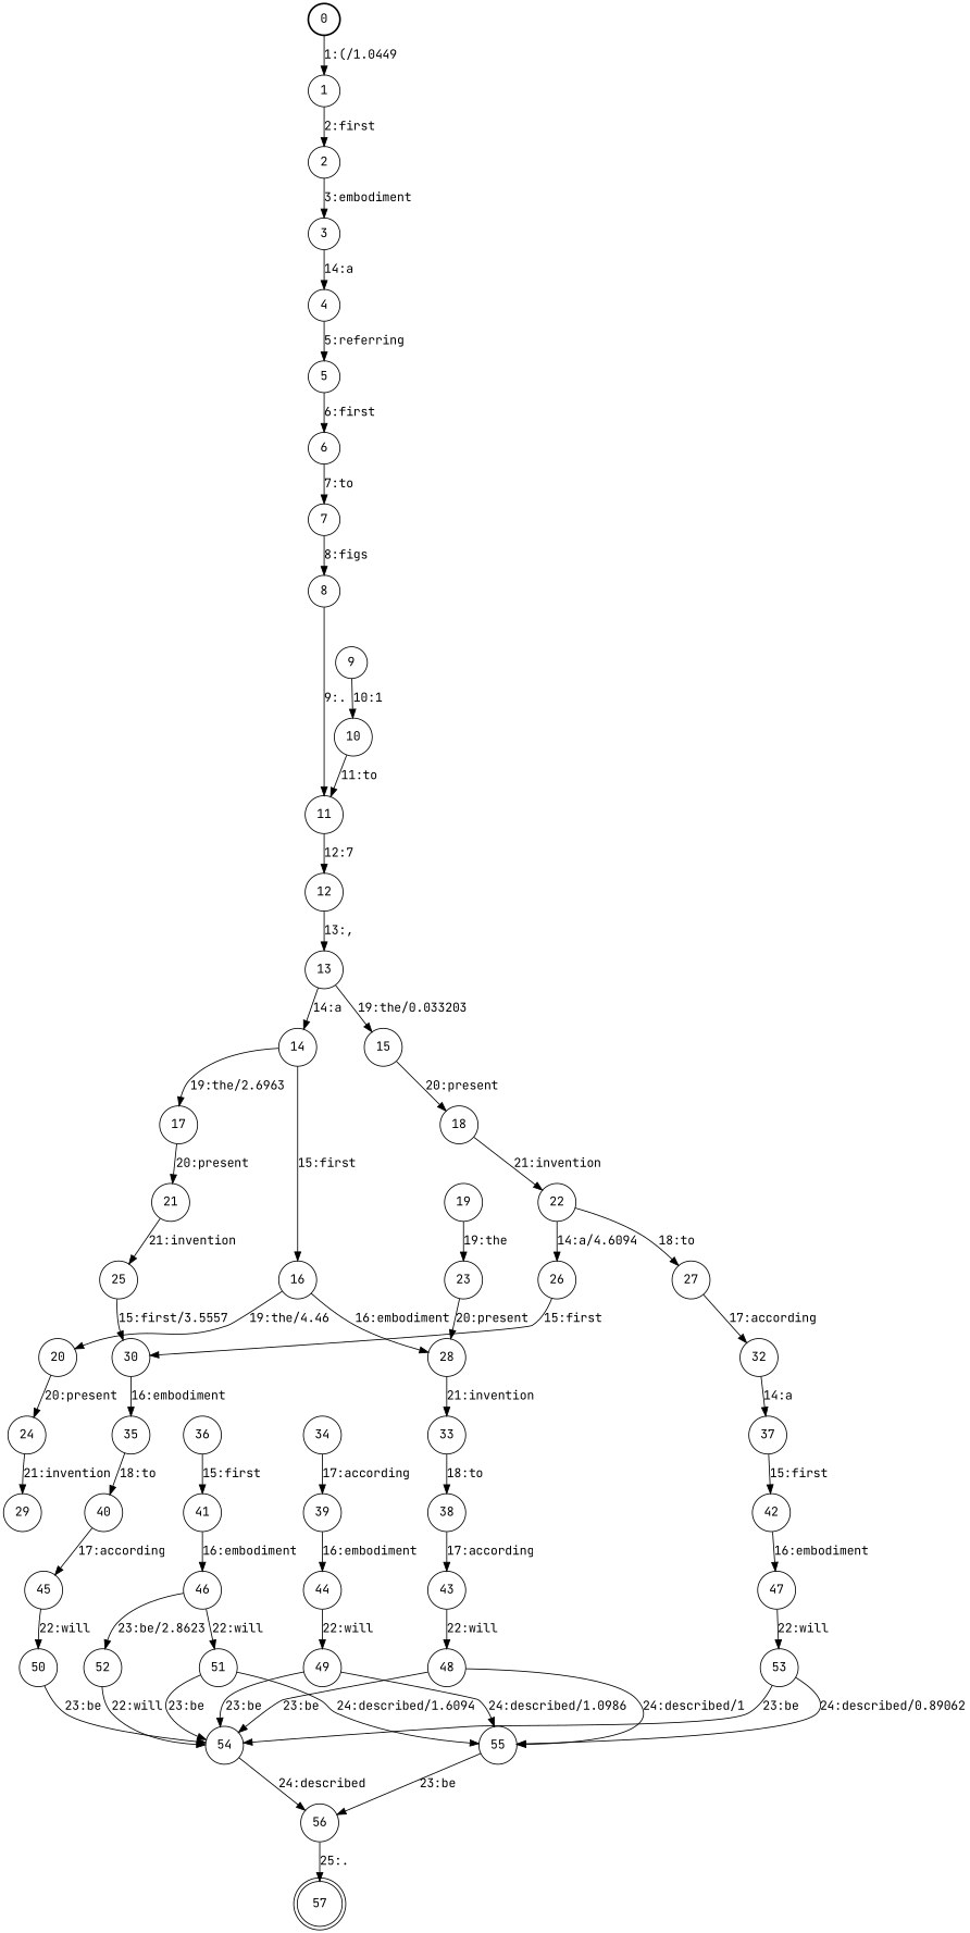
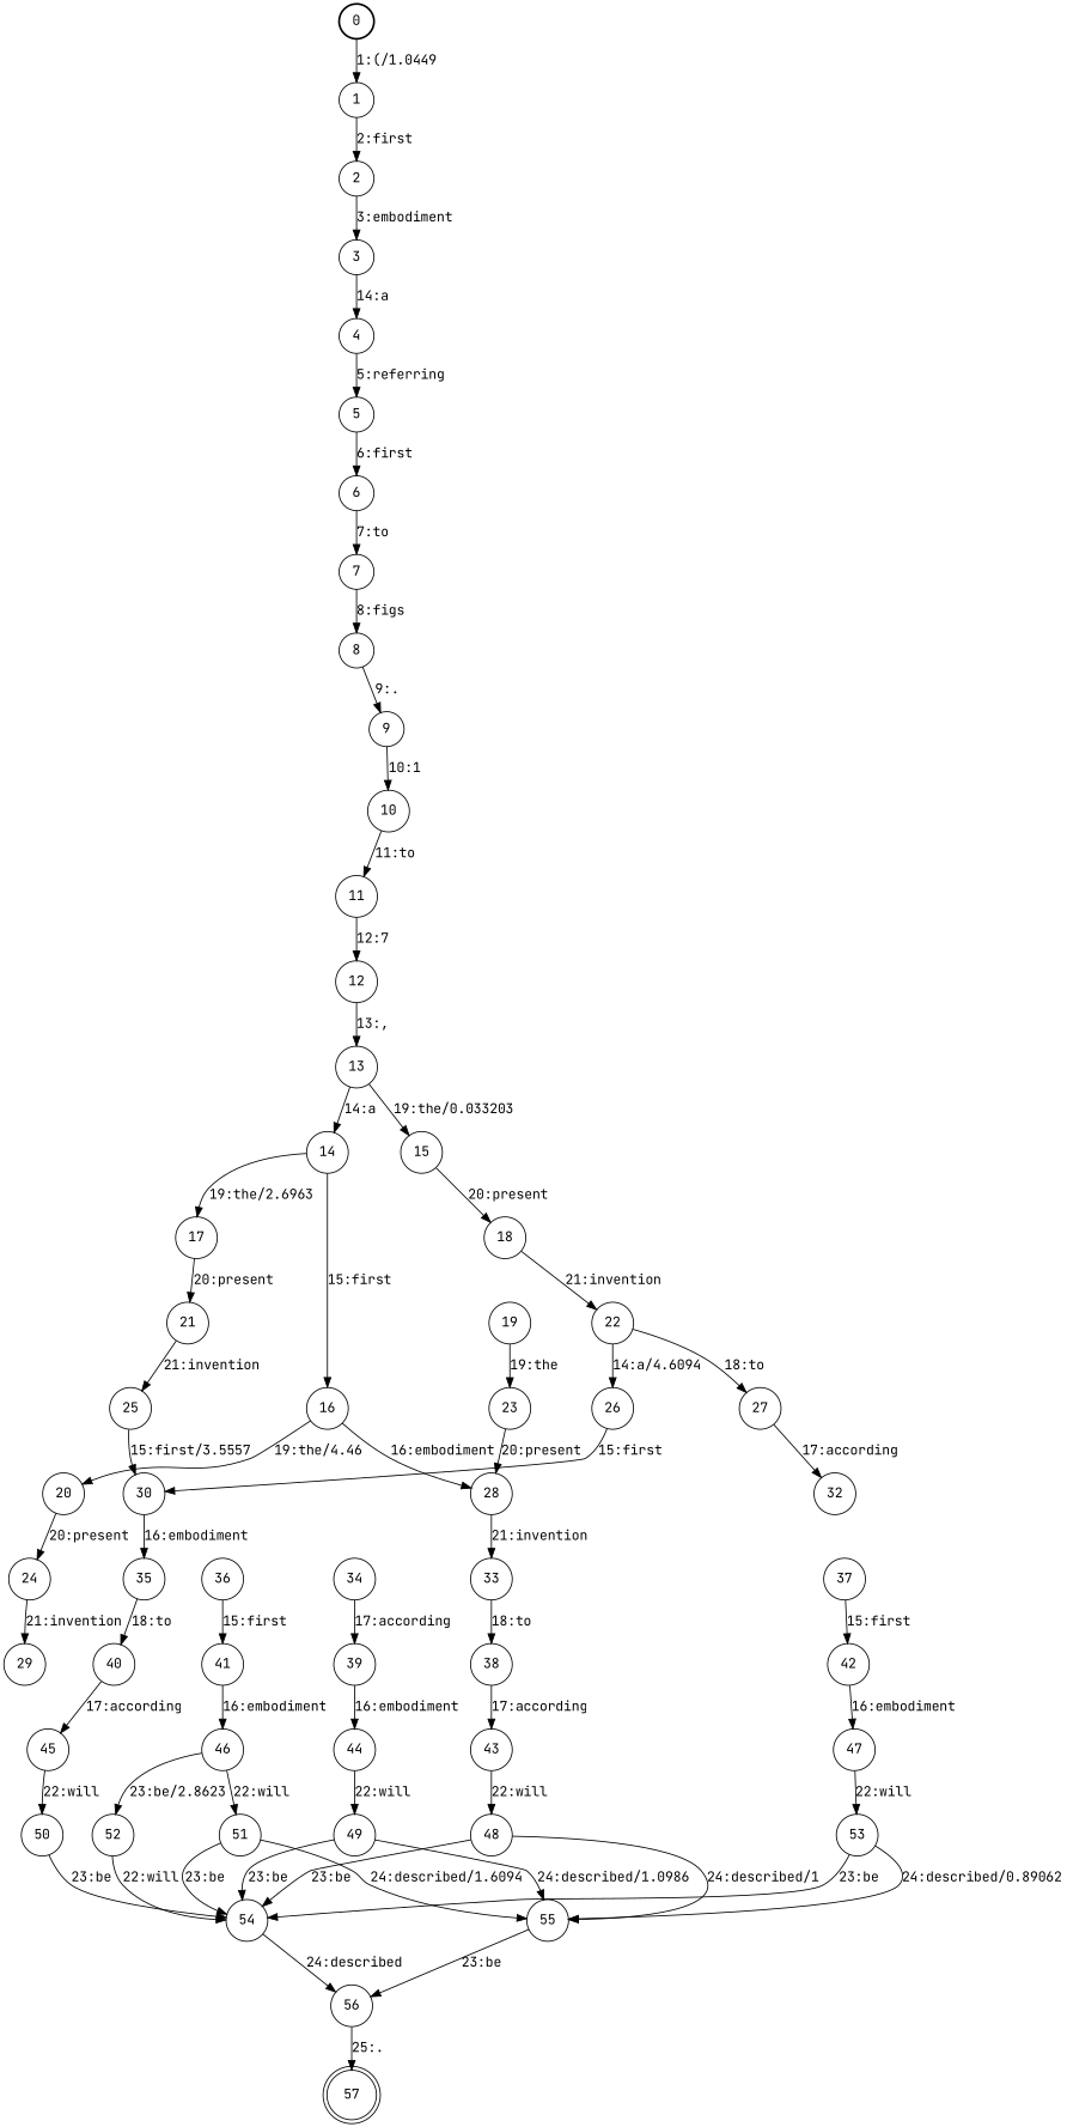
  digraph {
    fontname="JetBrains Mono"
    nodesep=0.25
    rankdir=TB
    ranksep=0.4
    node [fontname="JetBrains Mono" fontsize=14 shape=circle style=solid]
    edge [fontname="JetBrains Mono" fontsize=14]
    n1 [label=0 style=bold]
    n2 [label=1]
    n3 [label=2]
    n4 [label=3]
    n5 [label=4]
    n6 [label=5]
    n7 [label=6]
    n8 [label=7]
    n9 [label=8]
    n10 [label=9]
    n11 [label=10]
    n12 [label=11]
    n13 [label=12]
    n14 [label=13]
    n15 [label=14]
    n16 [label=15]
    n17 [label=16]
    n18 [label=17]
    n19 [label=18]
    n20 [label=20]
    n21 [label=28]
    n22 [label=21]
    n23 [label=22]
    n24 [label=19]
    n25 [label=23]
    n26 [label=24]
    n27 [label=25]
    n28 [label=27]
    n29 [label=26]
    n30 [label=29]
    n31 [label=30]
    n32 [label=32]
    n33 [label=33]
    n34 [label=35]
    n35 [label=37]
    n36 [label=38]
    n37 [label=34]
    n38 [label=39]
    n39 [label=40]
    n40 [label=36]
    n41 [label=41]
    n42 [label=42]
    n43 [label=43]
    n44 [label=44]
    n45 [label=45]
    n46 [label=46]
    n47 [label=47]
    n48 [label=48]
    n49 [label=49]
    n50 [label=50]
    n51 [label=51]
    n52 [label=52]
    n53 [label=53]
    n54 [label=54]
    n55 [label=55]
    n56 [label=56]
    n57 [label=57 shape=doublecircle]
    n1 -> n2 [label="1:(/1.0449"]
    n2 -> n3 [label="2:first"]
    n3 -> n4 [label="3:embodiment"]
    n4 -> n5 [label="14:a"]
    n5 -> n6 [label="5:referring"]
    n6 -> n7 [label="6:first"]
    n7 -> n8 [label="7:to"]
    n8 -> n9 [label="8:figs"]
-   n9 -> n12 [label="9:."]
+   n9 -> n10 [label="9:."]
    n10 -> n11 [label="10:1"]
    n11 -> n12 [label="11:to"]
    n12 -> n13 [label="12:7"]
    n13 -> n14 [label="13:,"]
    n14 -> n15 [label="14:a"]
    n14 -> n16 [label="19:the/0.033203"]
    n15 -> n17 [label="15:first"]
    n15 -> n18 [label="19:the/2.6963"]
    n16 -> n19 [label="20:present"]
    n17 -> n20 [label="19:the/4.46"]
    n17 -> n21 [label="16:embodiment"]
    n18 -> n22 [label="20:present"]
    n19 -> n23 [label="21:invention"]
    n20 -> n26 [label="20:present"]
    n21 -> n33 [label="21:invention"]
    n22 -> n27 [label="21:invention"]
    n23 -> n28 [label="18:to"]
    n23 -> n29 [label="14:a/4.6094"]
    n24 -> n25 [label="19:the"]
    n25 -> n21 [label="20:present"]
    n26 -> n30 [label="21:invention"]
    n27 -> n31 [label="15:first/3.5557"]
    n28 -> n32 [label="17:according"]
    n29 -> n31 [label="15:first"]
    n31 -> n34 [label="16:embodiment"]
-   n32 -> n35 [label="14:a"]
    n33 -> n36 [label="18:to"]
    n34 -> n39 [label="18:to"]
    n35 -> n42 [label="15:first"]
    n36 -> n43 [label="17:according"]
    n37 -> n38 [label="17:according"]
    n38 -> n44 [label="16:embodiment"]
    n39 -> n45 [label="17:according"]
    n40 -> n41 [label="15:first"]
    n41 -> n46 [label="16:embodiment"]
    n42 -> n47 [label="16:embodiment"]
    n43 -> n48 [label="22:will"]
    n44 -> n49 [label="22:will"]
    n45 -> n50 [label="22:will"]
    n46 -> n51 [label="22:will"]
    n46 -> n52 [label="23:be/2.8623"]
    n47 -> n53 [label="22:will"]
    n48 -> n54 [label="23:be"]
    n48 -> n55 [label="24:described/1"]
    n49 -> n54 [label="23:be"]
    n49 -> n55 [label="24:described/1.0986"]
    n50 -> n54 [label="23:be"]
    n51 -> n54 [label="23:be"]
    n51 -> n55 [label="24:described/1.6094"]
    n52 -> n54 [label="22:will"]
    n53 -> n54 [label="23:be"]
    n53 -> n55 [label="24:described/0.89062"]
    n54 -> n56 [label="24:described"]
    n55 -> n56 [label="23:be"]
    n56 -> n57 [label="25:."]
  }
